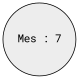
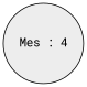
  digraph {
    rankdir=LR
    fontname="Roboto Mono"
-   n1 [color=black fillcolor=gray93 label="Mes : 7" shape=circle style=filled fontname="Roboto Mono"]
+   n1 [color=black fillcolor=gray93 label="Mes : 4" shape=circle style=filled fontname="Roboto Mono"]
  }
